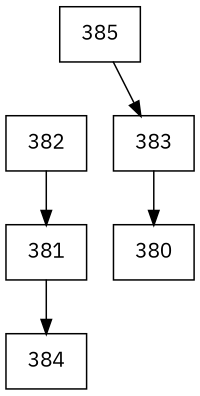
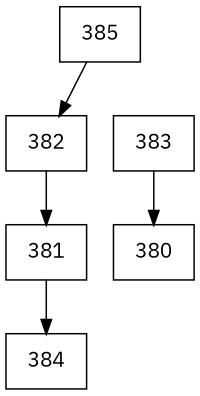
  digraph {
    fontname="IBM Plex Sans"
    node [fontname="IBM Plex Sans" shape=record]
    edge [fontname="IBM Plex Sans"]
    n1 [label="{381}"]
    n2 [label="{384}"]
    n3 [label="{385}"]
    n4 [label="{382}"]
    n5 [label="{383}"]
    n6 [label="{380}"]
    n1 -> n2
-   n3 -> n5
+   n3 -> n4
    n4 -> n1
    n5 -> n6
  }
